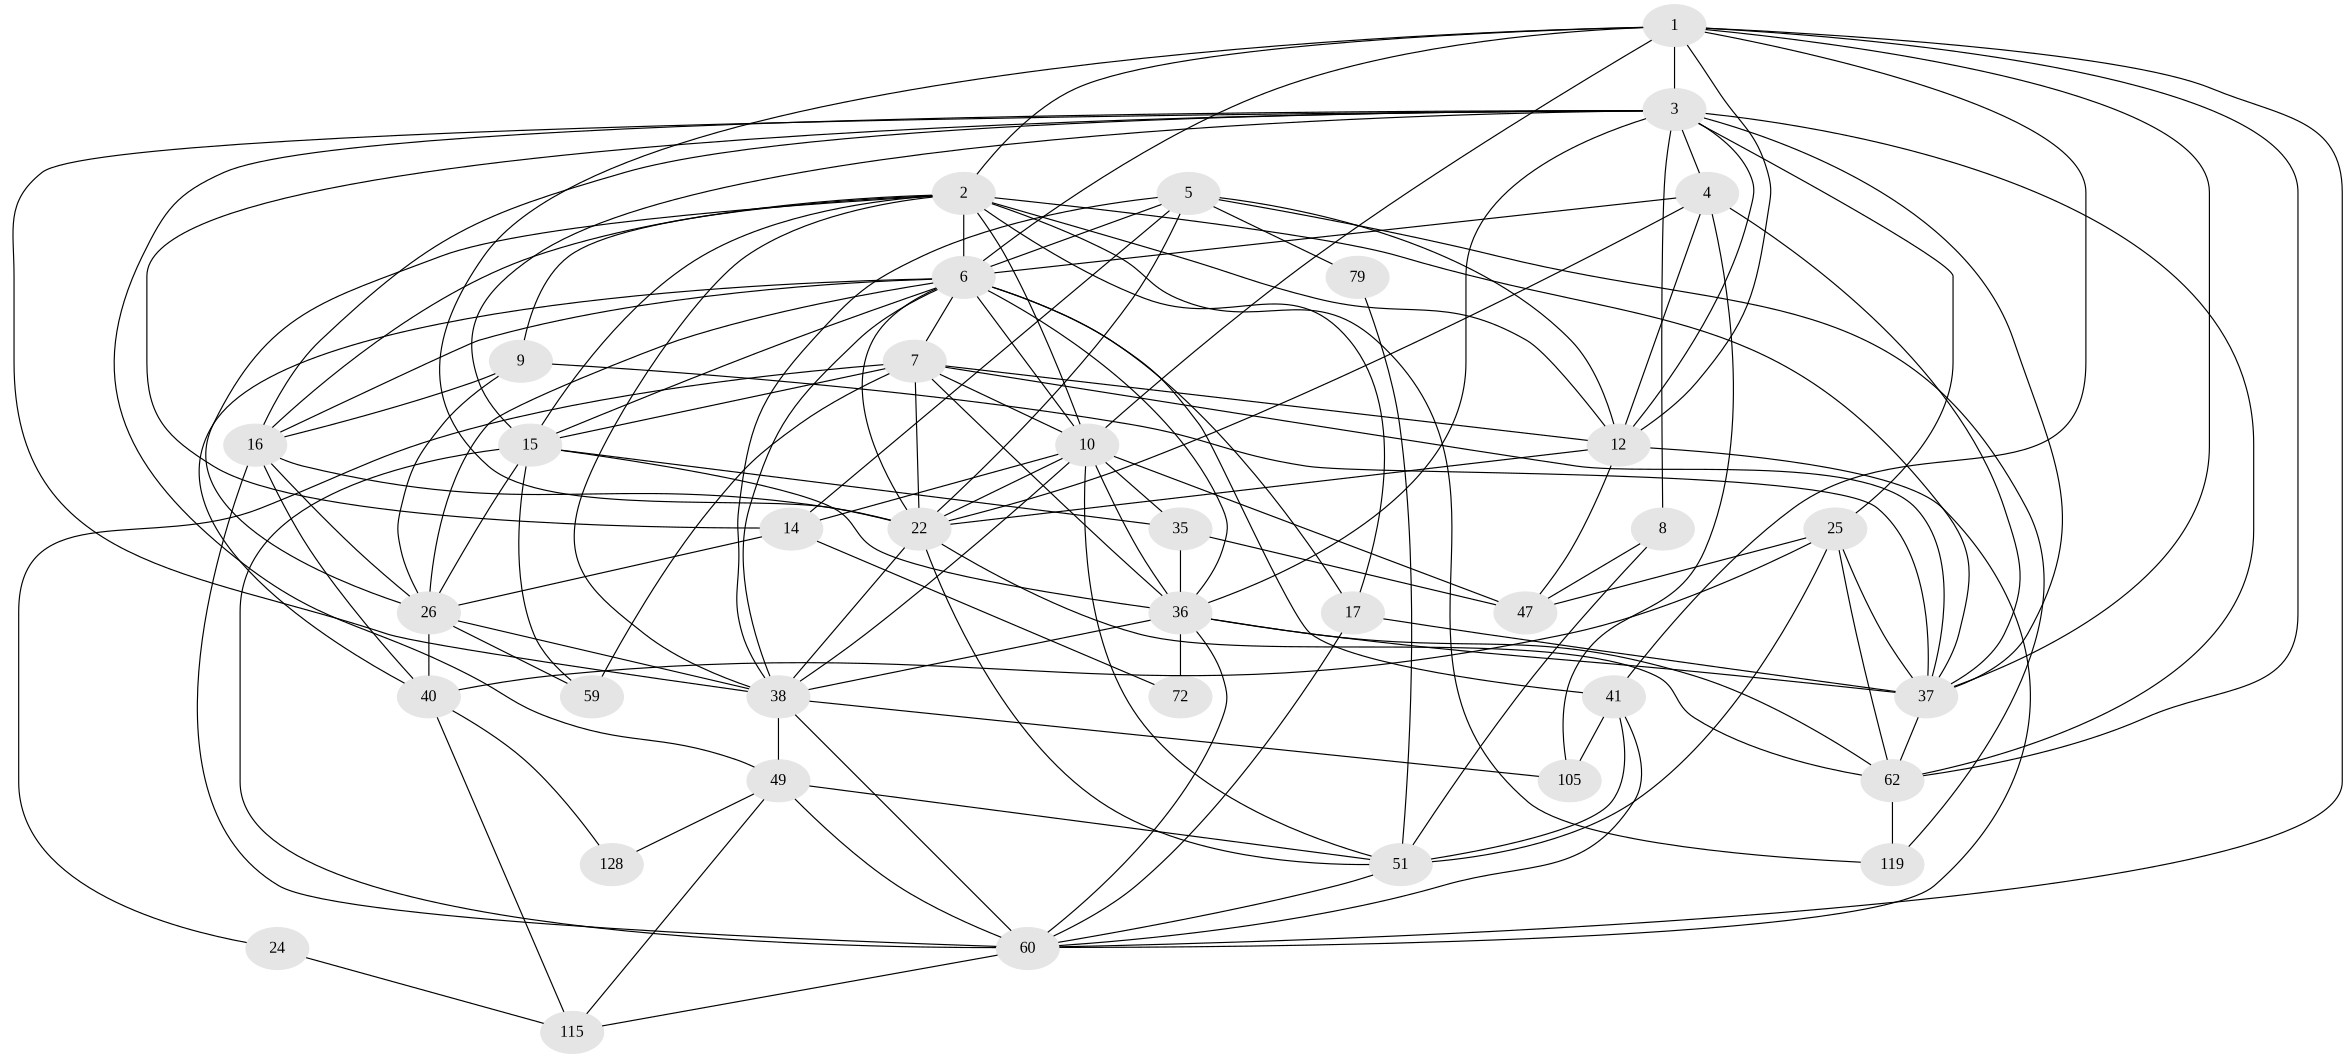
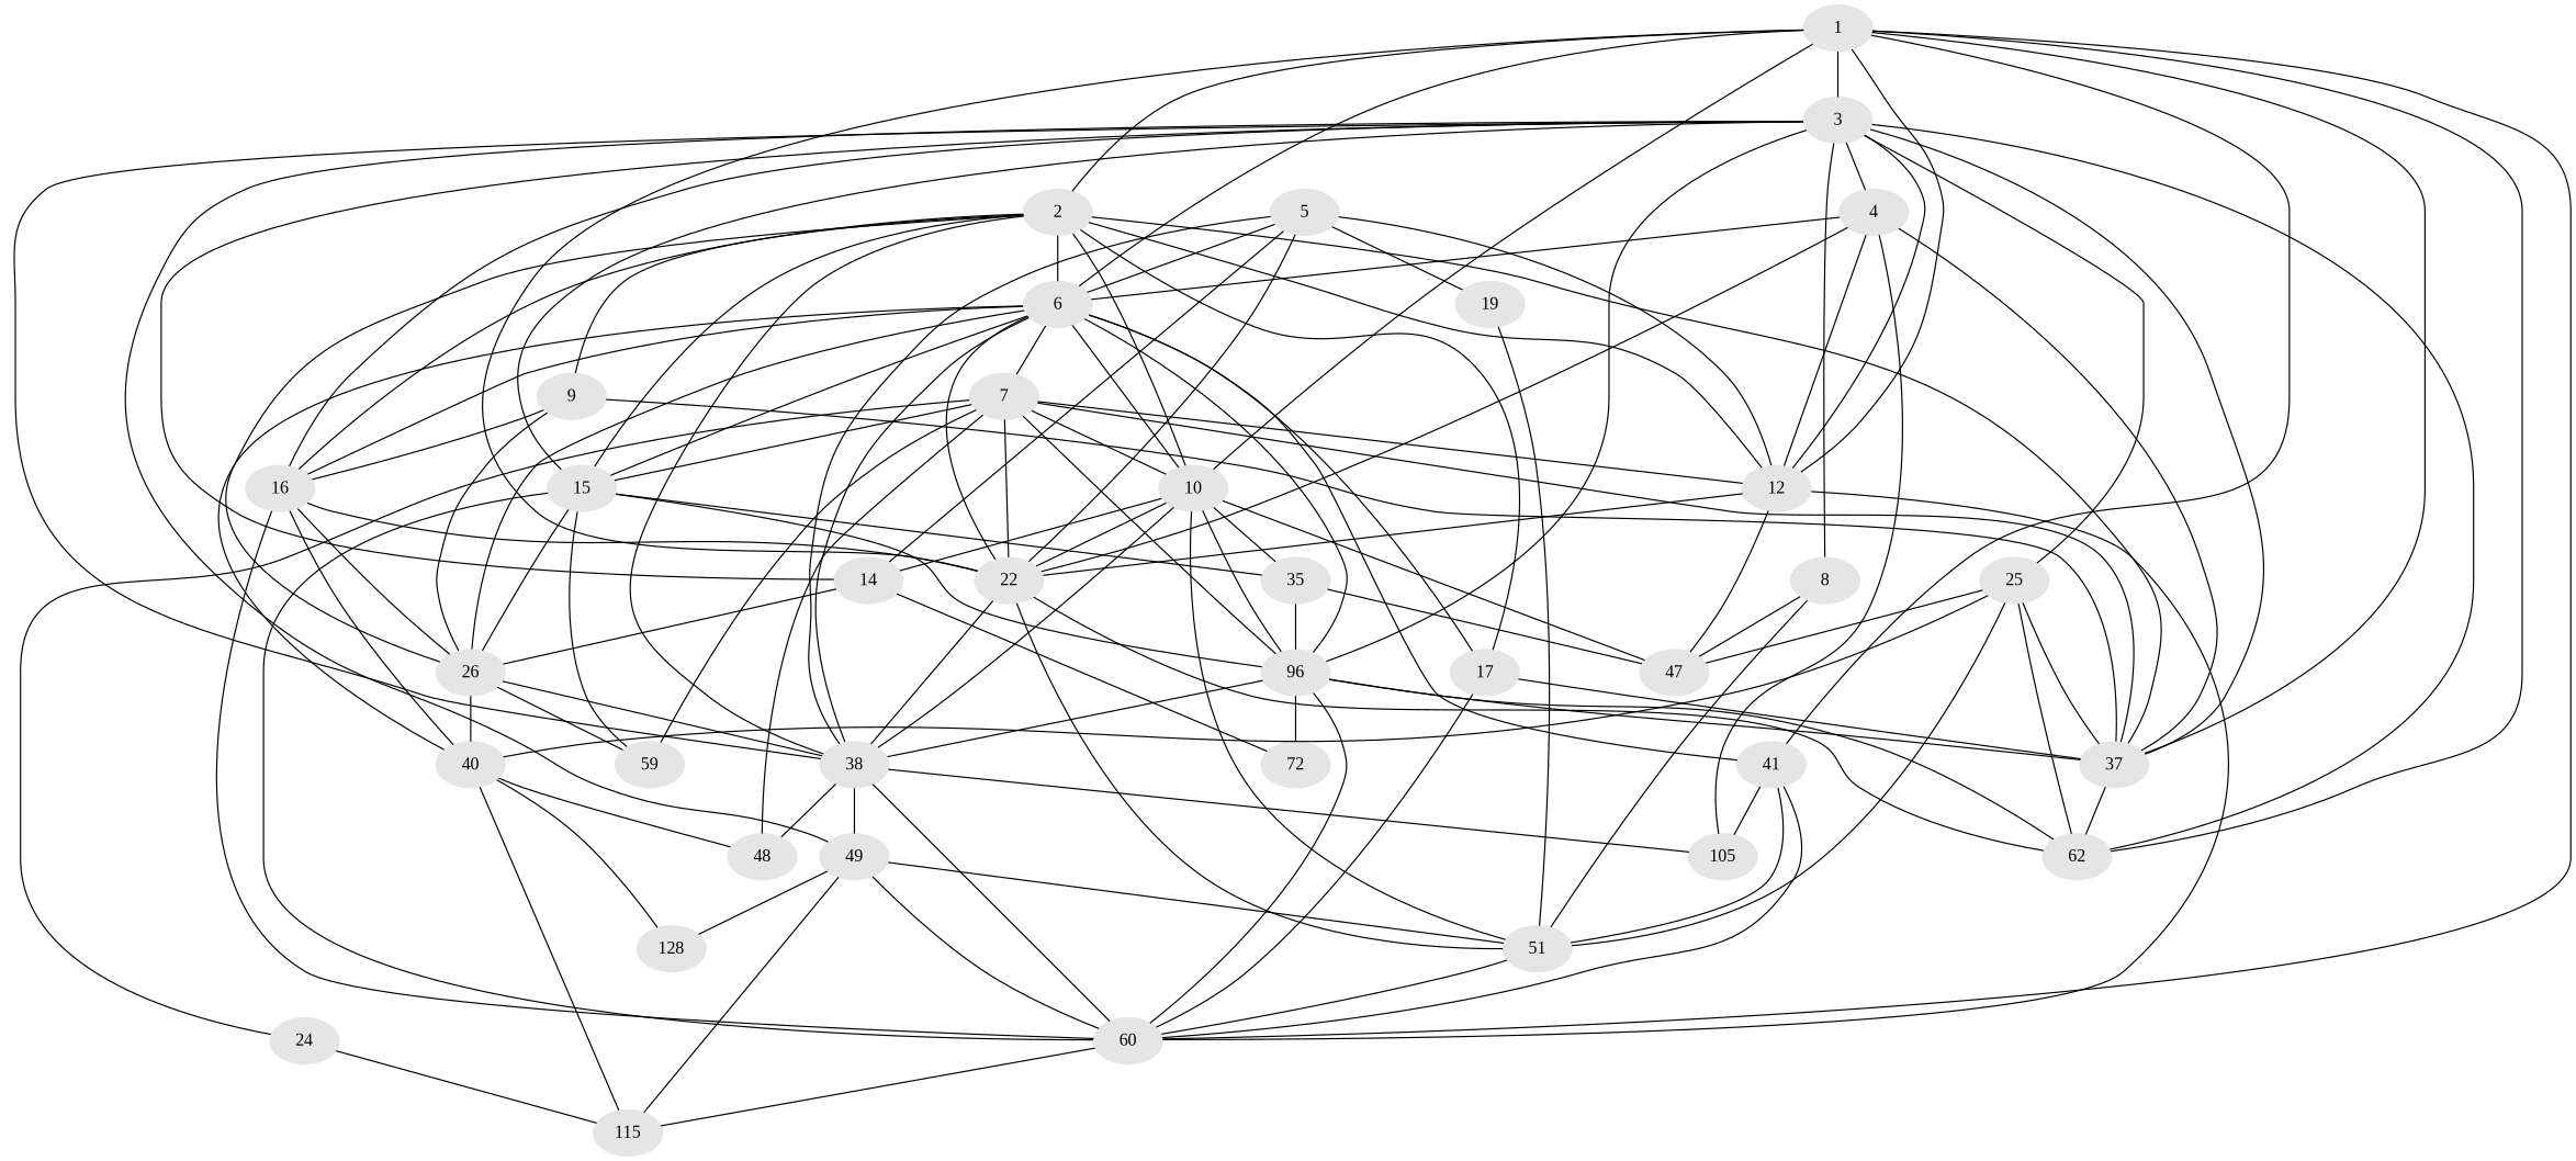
  graph {
    fontname="Liberation Serif"
    node [color=gray90 fontname="Liberation Serif" style=filled]
    edge [fontname="Liberation Serif"]
    1 [super="+122+18"]
    2 [super="+30+90+82"]
    3 [super="+13+61"]
    6 [super="+102+31+29"]
    10 [super="+84+87+55+20"]
    12 [super="+123+32+42"]
    22 [super="+53"]
    37 [super="+100+108"]
    41 [super="+107"]
    60 [super="+99+67+70+75"]
    62 [super="+63"]
    9
    15 [super="+52+28+65"]
    16 [super="+50+46"]
    17 [super="+98"]
    26 [super="+125+58"]
    38 [super="+66+83+56"]
-   119
-   36 [super="+73+120+74"]
+   36 [super="+73+120+74" label=96]
    4 [super="+21+11"]
    8
    14 [super="+104"]
    25 [super="+44+117+57"]
    49 [super="+69+112"]
    7 [super="+80+33+27"]
    40 [super="+43"]
    47
    51 [super="+113+68"]
    35 [super="+39"]
    105
    115
    59
    72 [super="+95"]
+   48 [super="+103"]
    128
    5 [super="+76"]
-   19 [label=79]
+   19
    24
    1 -- 2 [weight=2]
    1 -- 3 [weight=2]
    1 -- 6
    1 -- 10
    1 -- 12
    1 -- 22
    1 -- 37
    1 -- 41
    1 -- 60 [weight=2]
    1 -- 62
    2 -- 6
    2 -- 10
    2 -- 12
    2 -- 37
    2 -- 9
    2 -- 15 [weight=2]
    2 -- 16 [weight=2]
    2 -- 17
    2 -- 26
    2 -- 38
-   2 -- 119
    3 -- 12 [weight=2]
    3 -- 37
    3 -- 62
    3 -- 15
    3 -- 16
    3 -- 38
    3 -- 36
    3 -- 4
    3 -- 8
    3 -- 14 [weight=2]
    3 -- 25 [weight=2]
    3 -- 49
    6 -- 10 [weight=3]
    6 -- 22
    6 -- 41 [weight=2]
    6 -- 15 [weight=2]
    6 -- 16
    6 -- 17
    6 -- 26
    6 -- 38 [weight=2]
    6 -- 36
    6 -- 7
    6 -- 40
    10 -- 22
    10 -- 38
    10 -- 36
    10 -- 14
    10 -- 47
    10 -- 51
    10 -- 35
    12 -- 22 [weight=3]
    12 -- 60
    12 -- 47
    22 -- 62
    22 -- 38
    22 -- 51
    37 -- 62
    41 -- 60
    41 -- 51
    41 -- 105 [weight=2]
    60 -- 115
-   62 -- 119
    9 -- 37
    9 -- 16
    9 -- 26
    15 -- 60 [weight=2]
    15 -- 26
    15 -- 36
    15 -- 35
    15 -- 59
    16 -- 22
    16 -- 60
    16 -- 26
    16 -- 40
    17 -- 37
    17 -- 60 [weight=2]
    26 -- 38
    26 -- 40
    26 -- 59
    38 -- 60 [weight=2]
    38 -- 49
    38 -- 105
+   38 -- 48
    36 -- 37
    36 -- 60
    36 -- 62
    36 -- 38 [weight=2]
    36 -- 72
    4 -- 6 [weight=2]
    4 -- 12 [weight=2]
    4 -- 22
    4 -- 37
    4 -- 105
    8 -- 47
    8 -- 51
    14 -- 26
    14 -- 72
    25 -- 37
    25 -- 62
    25 -- 40 [weight=2]
    25 -- 47
    25 -- 51
    49 -- 60
    49 -- 51
    49 -- 115
    49 -- 128
    7 -- 10
    7 -- 12
    7 -- 22
    7 -- 37
    7 -- 15
    7 -- 36
    7 -- 59 [weight=2]
+   7 -- 48
    7 -- 24
    40 -- 115
+   40 -- 48
    40 -- 128
    51 -- 60
    35 -- 36
    35 -- 47
    5 -- 6 [weight=2]
    5 -- 12
    5 -- 22
    5 -- 38
-   5 -- 119
    5 -- 14
    5 -- 19
    19 -- 51
    24 -- 115
  }
